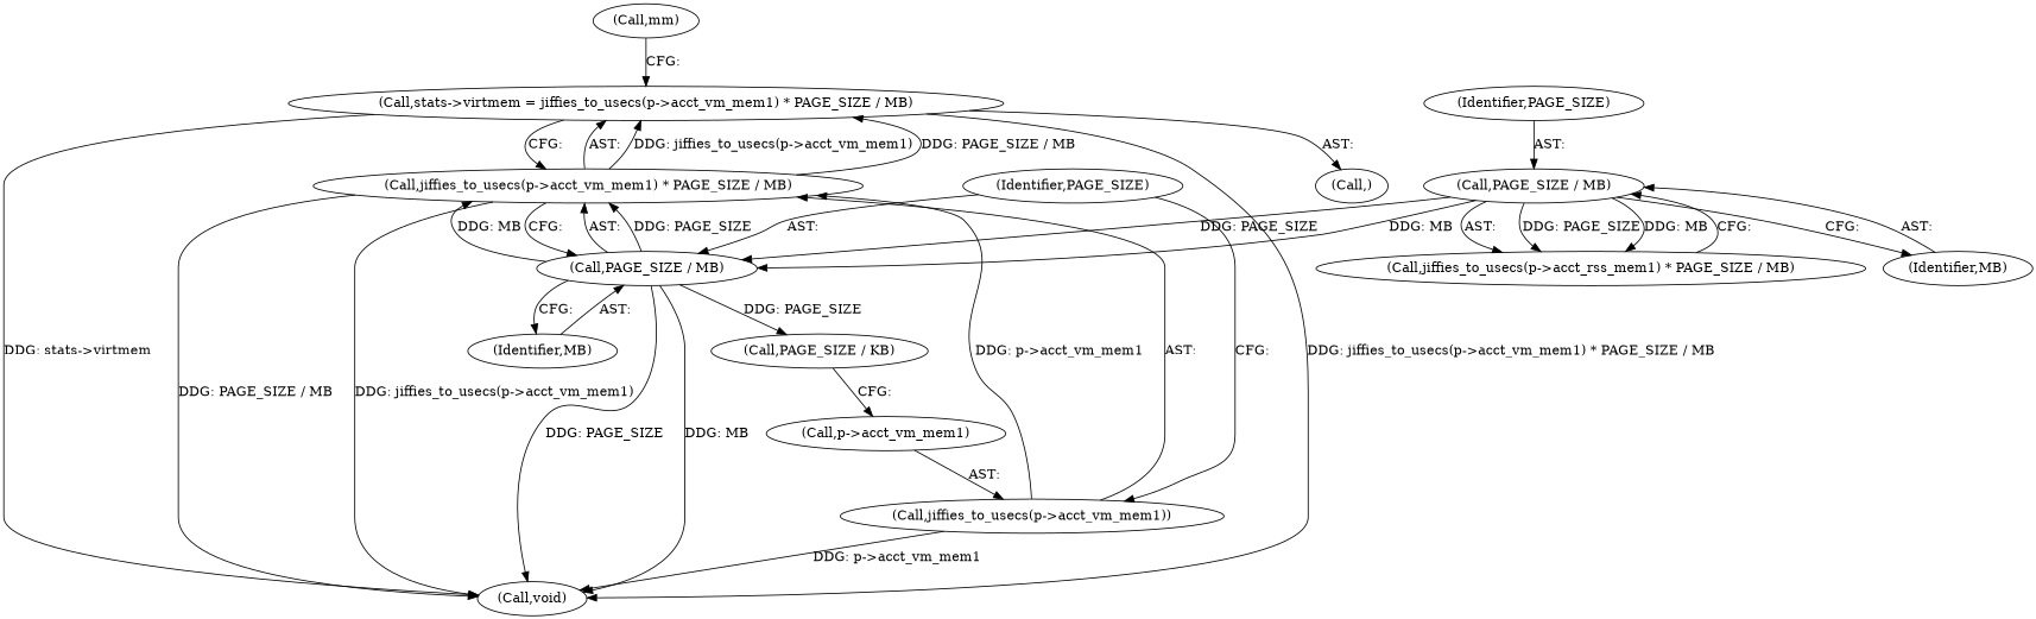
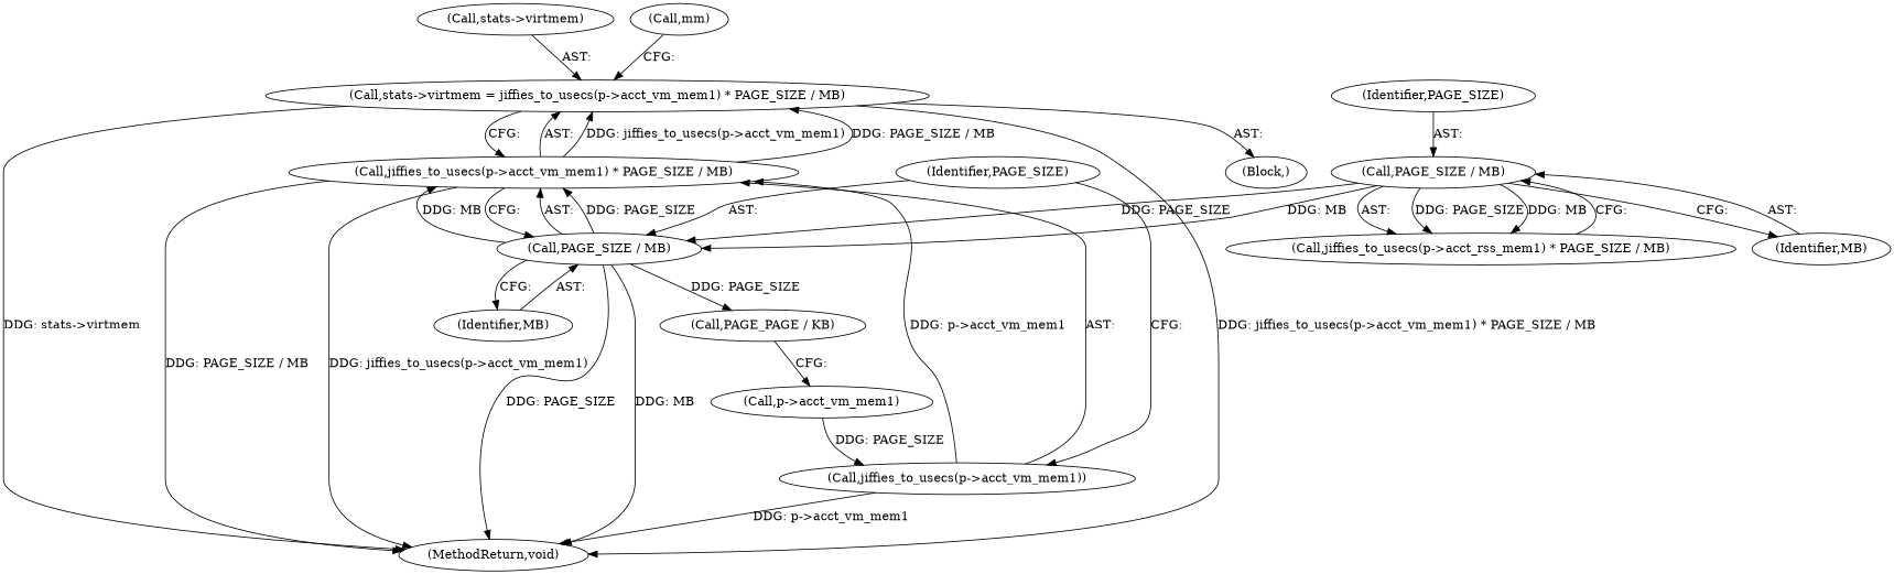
  digraph {
    n1 [label="(Call,stats->virtmem = jiffies_to_usecs(p->acct_vm_mem1) * PAGE_SIZE / MB)"]
    n2 [label="(Call,jiffies_to_usecs(p->acct_vm_mem1) * PAGE_SIZE / MB)"]
-   n3 [label="(Call,void)"]
-   n4 [label="(Call,)"]
+   n3 [label="(MethodReturn,void)"]
+   n4 [label="(Block,)"]
    n5 [label="(Call,PAGE_SIZE / MB)"]
    n6 [label="(Identifier,MB)"]
-   n7 [label="(Call,PAGE_SIZE / KB)"]
+   n7 [label="(Call,PAGE_PAGE / KB)"]
    n8 [label="(Call,jiffies_to_usecs(p->acct_vm_mem1))"]
    n9 [label="(Call,p->acct_vm_mem1)"]
    n10 [label="(Call,PAGE_SIZE / MB)"]
    n11 [label="(Identifier,MB)"]
    n12 [label="(Call,jiffies_to_usecs(p->acct_rss_mem1) * PAGE_SIZE / MB)"]
    n13 [label="(Identifier,PAGE_SIZE)"]
    n14 [label="(Identifier,PAGE_SIZE)"]
+   n15 [label="(Call,stats->virtmem)"]
    n16 [label="(Call,mm)"]
    n1 -> n2 [label="CFG: "]
    n1 -> n3 [label="DDG: jiffies_to_usecs(p->acct_vm_mem1) * PAGE_SIZE / MB"]
    n1 -> n3 [label="DDG: stats->virtmem"]
    n1 -> n4 [label="AST: "]
    n2 -> n1 [label="AST: "]
    n2 -> n1 [label="DDG: jiffies_to_usecs(p->acct_vm_mem1)"]
    n2 -> n1 [label="DDG: PAGE_SIZE / MB"]
    n2 -> n3 [label="DDG: PAGE_SIZE / MB"]
    n2 -> n3 [label="DDG: jiffies_to_usecs(p->acct_vm_mem1)"]
    n2 -> n5 [label="CFG: "]
    n5 -> n2 [label="AST: "]
    n5 -> n2 [label="DDG: PAGE_SIZE"]
    n5 -> n2 [label="DDG: MB"]
    n5 -> n3 [label="DDG: MB"]
    n5 -> n3 [label="DDG: PAGE_SIZE"]
    n5 -> n6 [label="CFG: "]
    n5 -> n7 [label="DDG: PAGE_SIZE"]
    n6 -> n5 [label="AST: "]
    n7 -> n9 [label="CFG: "]
    n8 -> n2 [label="AST: "]
    n8 -> n2 [label="DDG: p->acct_vm_mem1"]
    n8 -> n3 [label="DDG: p->acct_vm_mem1"]
-   n9 -> n8 [label="AST: "]
+   n9 -> n8 [label="DDG: PAGE_SIZE"]
    n10 -> n5 [label="DDG: PAGE_SIZE"]
    n10 -> n5 [label="DDG: MB"]
    n10 -> n11 [label="CFG: "]
    n10 -> n12 [label="AST: "]
    n10 -> n12 [label="DDG: PAGE_SIZE"]
    n10 -> n12 [label="DDG: MB"]
    n11 -> n10 [label="AST: "]
    n12 -> n10 [label="CFG: "]
    n13 -> n10 [label="AST: "]
    n14 -> n5 [label="AST: "]
    n14 -> n8 [label="CFG: "]
+   n15 -> n1 [label="AST: "]
    n16 -> n1 [label="CFG: "]
  }
